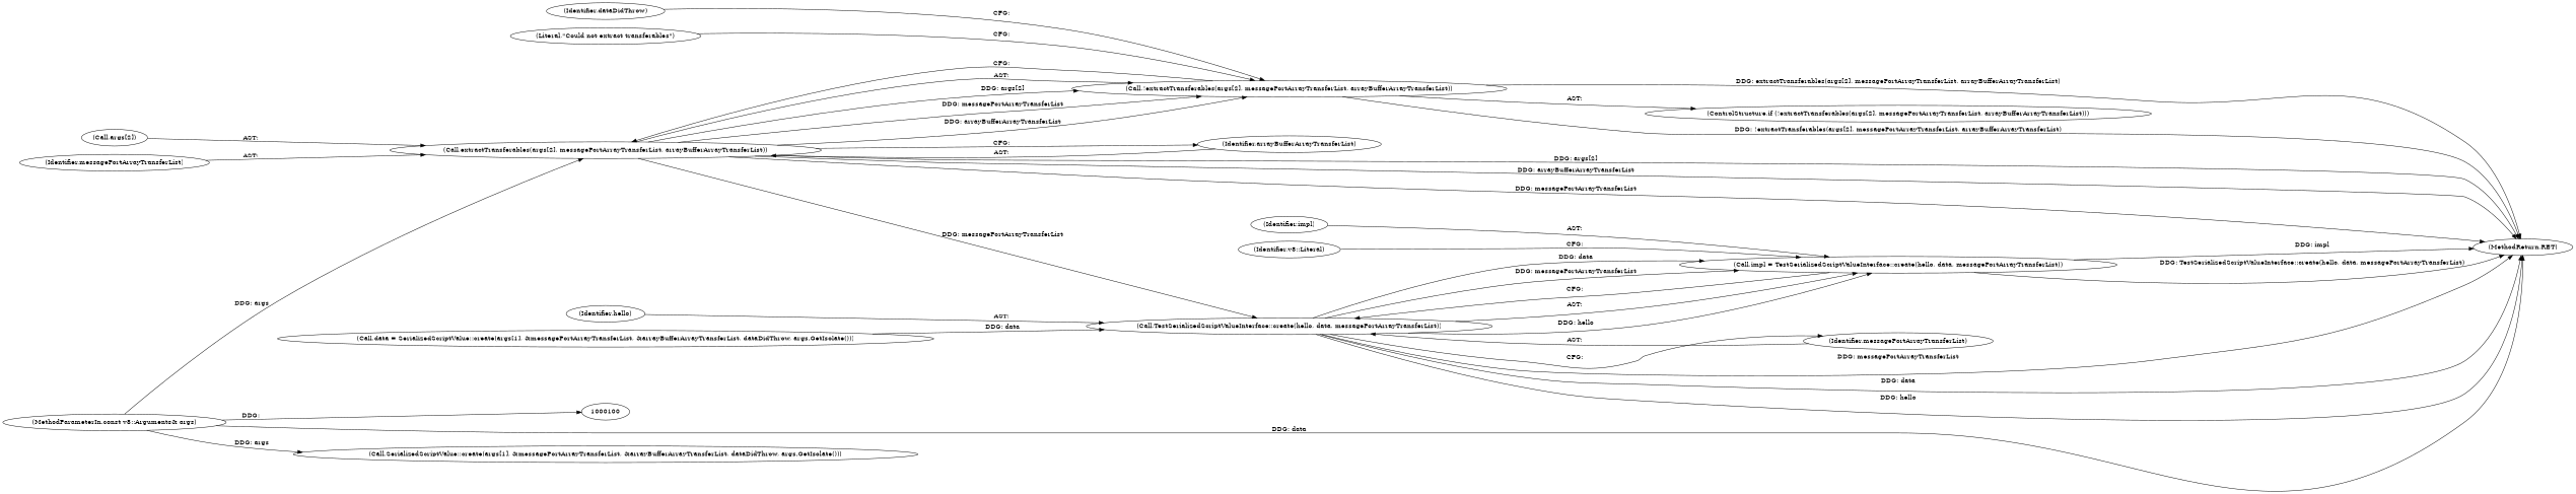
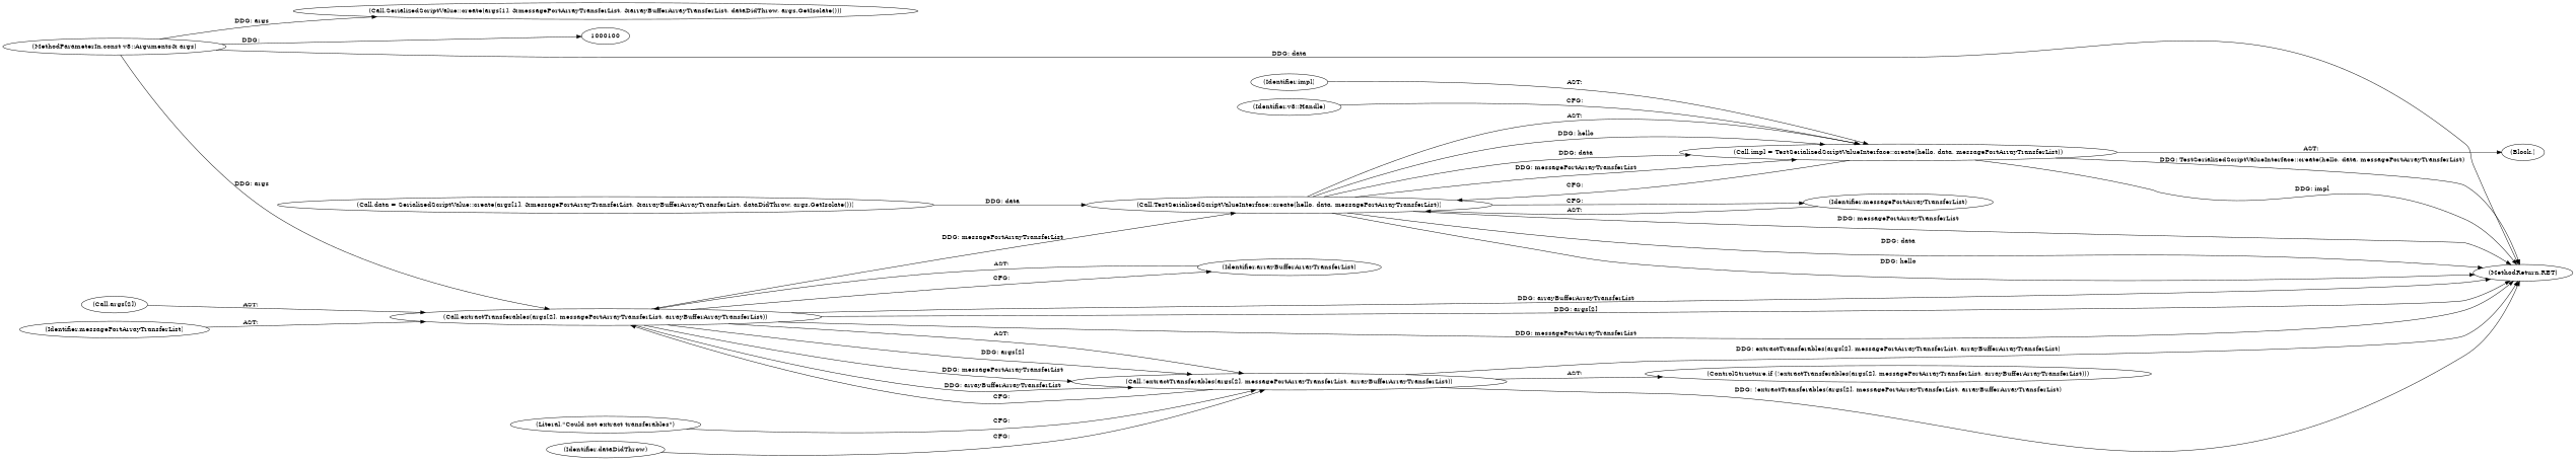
  digraph {
    rankdir=LR
    n1 [label="(Call,extractTransferables(args[2], messagePortArrayTransferList, arrayBufferArrayTransferList))"]
    n2 [label="(Call,!extractTransferables(args[2], messagePortArrayTransferList, arrayBufferArrayTransferList))"]
    n3 [label="(Call,TestSerializedScriptValueInterface::create(hello, data, messagePortArrayTransferList))"]
    n4 [label="(MethodReturn,RET)"]
    n5 [label="(Identifier,arrayBufferArrayTransferList)"]
    n6 [label="(ControlStructure,if (!extractTransferables(args[2], messagePortArrayTransferList, arrayBufferArrayTransferList)))"]
    n7 [label="(Call,impl = TestSerializedScriptValueInterface::create(hello, data, messagePortArrayTransferList))"]
    n8 [label="(Identifier,messagePortArrayTransferList)"]
    n9 [label="(MethodParameterIn,const v8::Arguments& args)"]
    n10 [label="(Call,SerializedScriptValue::create(args[1], &messagePortArrayTransferList, &arrayBufferArrayTransferList, dataDidThrow, args.GetIsolate()))"]
    1000100
+   n12 [label="(Block,)"]
    n13 [label="(Identifier,impl)"]
-   n14 [label="(Identifier,v8::Literal)"]
-   n15 [label="(Identifier,hello)"]
+   n14 [label="(Identifier,v8::Handle)"]
    n16 [label="(Call,args[2])"]
    n17 [label="(Identifier,dataDidThrow)"]
    n18 [label="(Call,data = SerializedScriptValue::create(args[1], &messagePortArrayTransferList, &arrayBufferArrayTransferList, dataDidThrow, args.GetIsolate()))"]
    n19 [label="(Literal,\"Could not extract transferables\")"]
    n20 [label="(Identifier,messagePortArrayTransferList)"]
    n1 -> n2 [label="AST: "]
    n1 -> n2 [label="DDG: args[2]"]
    n1 -> n2 [label="DDG: messagePortArrayTransferList"]
    n1 -> n2 [label="DDG: arrayBufferArrayTransferList"]
    n1 -> n3 [label="DDG: messagePortArrayTransferList"]
    n1 -> n4 [label="DDG: args[2]"]
    n1 -> n4 [label="DDG: arrayBufferArrayTransferList"]
    n1 -> n4 [label="DDG: messagePortArrayTransferList"]
    n1 -> n5 [label="CFG: "]
    n2 -> n1 [label="CFG: "]
    n2 -> n4 [label="DDG: !extractTransferables(args[2], messagePortArrayTransferList, arrayBufferArrayTransferList)"]
    n2 -> n4 [label="DDG: extractTransferables(args[2], messagePortArrayTransferList, arrayBufferArrayTransferList)"]
    n2 -> n6 [label="AST: "]
    n3 -> n4 [label="DDG: messagePortArrayTransferList"]
    n3 -> n4 [label="DDG: data"]
    n3 -> n4 [label="DDG: hello"]
    n3 -> n7 [label="AST: "]
    n3 -> n7 [label="DDG: hello"]
    n3 -> n7 [label="DDG: data"]
    n3 -> n7 [label="DDG: messagePortArrayTransferList"]
    n3 -> n8 [label="CFG: "]
    n5 -> n1 [label="AST: "]
    n7 -> n3 [label="CFG: "]
    n7 -> n4 [label="DDG: impl"]
    n7 -> n4 [label="DDG: TestSerializedScriptValueInterface::create(hello, data, messagePortArrayTransferList)"]
+   n7 -> n12 [label="AST: "]
    n8 -> n3 [label="AST: "]
    n9 -> n1 [label="DDG: args"]
    n9 -> n4 [label="DDG: data"]
    n9 -> n10 [label="DDG: args"]
    n9 -> 1000100 [label="DDG: "]
    n13 -> n7 [label="AST: "]
    n14 -> n7 [label="CFG: "]
-   n15 -> n3 [label="AST: "]
    n16 -> n1 [label="AST: "]
    n17 -> n2 [label="CFG: "]
    n18 -> n3 [label="DDG: data"]
    n19 -> n2 [label="CFG: "]
    n20 -> n1 [label="AST: "]
  }
